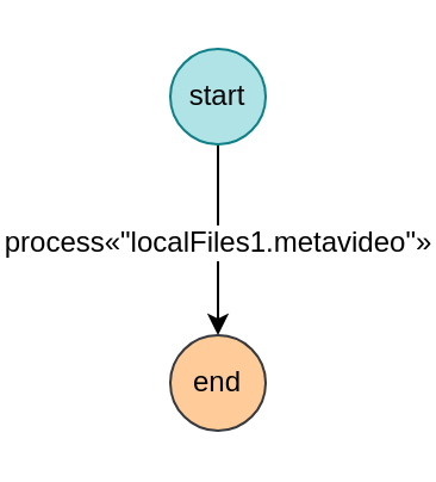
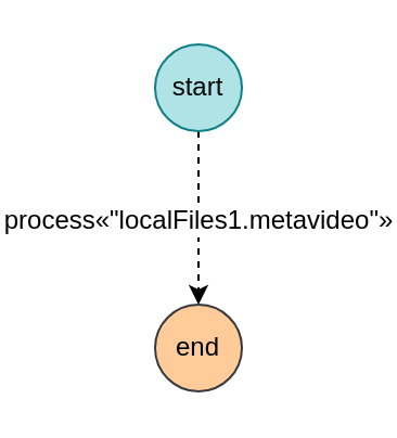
  <mxCell id="0" />
  <mxCell id="1" parent="0" />
- <mxCell id="2" style="edgeStyle=none;html=1;" parent="1" source="4" target="5" edge="1"><mxGeometry relative="1" as="geometry"><mxPoint x="38.611" y="90" as="targetPoint" /></mxGeometry></mxCell>
+ <mxCell id="2" style="edgeStyle=none;html=1;dashed=1;" parent="1" source="4" target="5" edge="1"><mxGeometry relative="1" as="geometry"><mxPoint x="38.611" y="90" as="targetPoint" /></mxGeometry></mxCell>
  <mxCell id="3" value="process«&quot;localFiles1.metavideo&quot;»" style="edgeLabel;align=center;verticalAlign=middle;resizable=0;points=[];fontSize=12;" parent="2" vertex="1" connectable="0"><mxGeometry x="-0.343" y="-1" relative="1" as="geometry"><mxPoint x="1" y="14" as="offset" /></mxGeometry></mxCell>
  <mxCell id="4" value="start" style="ellipse;whiteSpace=wrap;fillColor=#b0e3e6;strokeColor=#0e8088;fontColor=#050505;" parent="1" vertex="1"><mxGeometry x="20" y="20" width="40" height="40" as="geometry" /></mxCell>
  <mxCell id="5" value="end" style="ellipse;whiteSpace=wrap;fillColor=#ffcc99;strokeColor=#36393d;fontColor=#000000;" parent="1" vertex="1"><mxGeometry x="20" y="140" width="40" height="40" as="geometry" /></mxCell>
